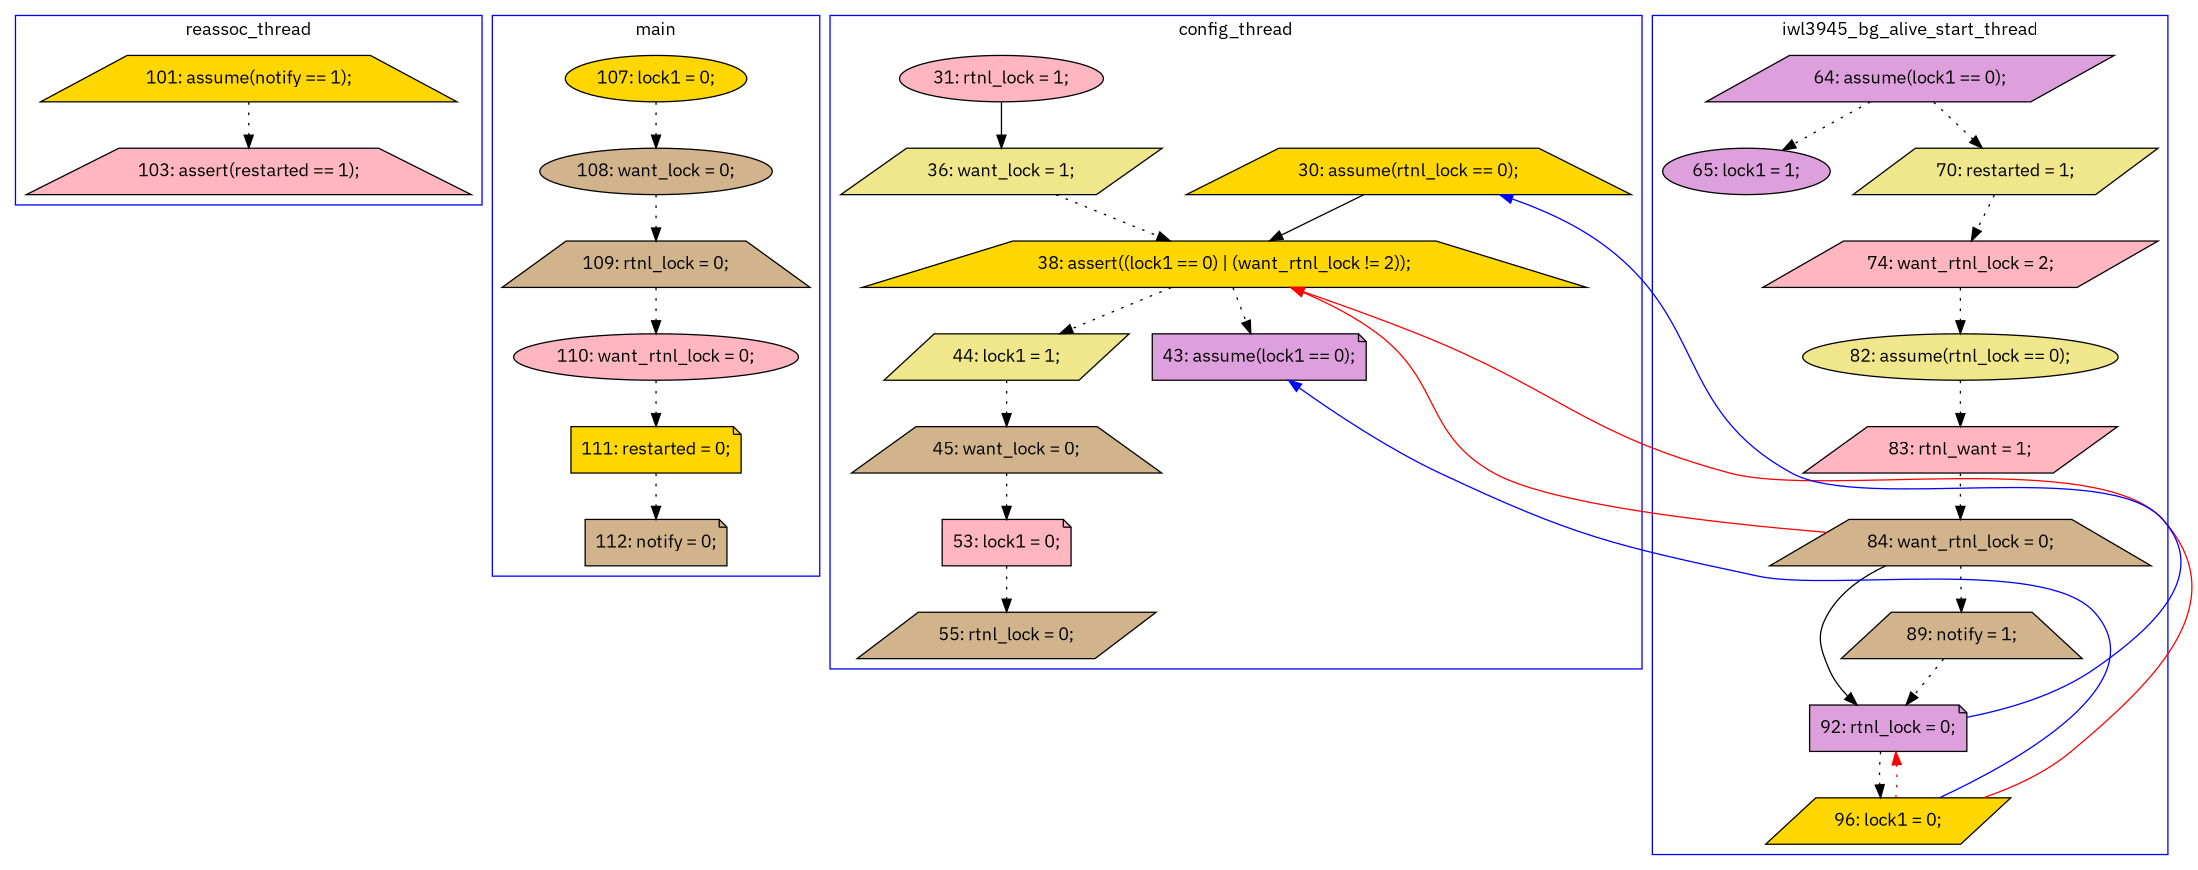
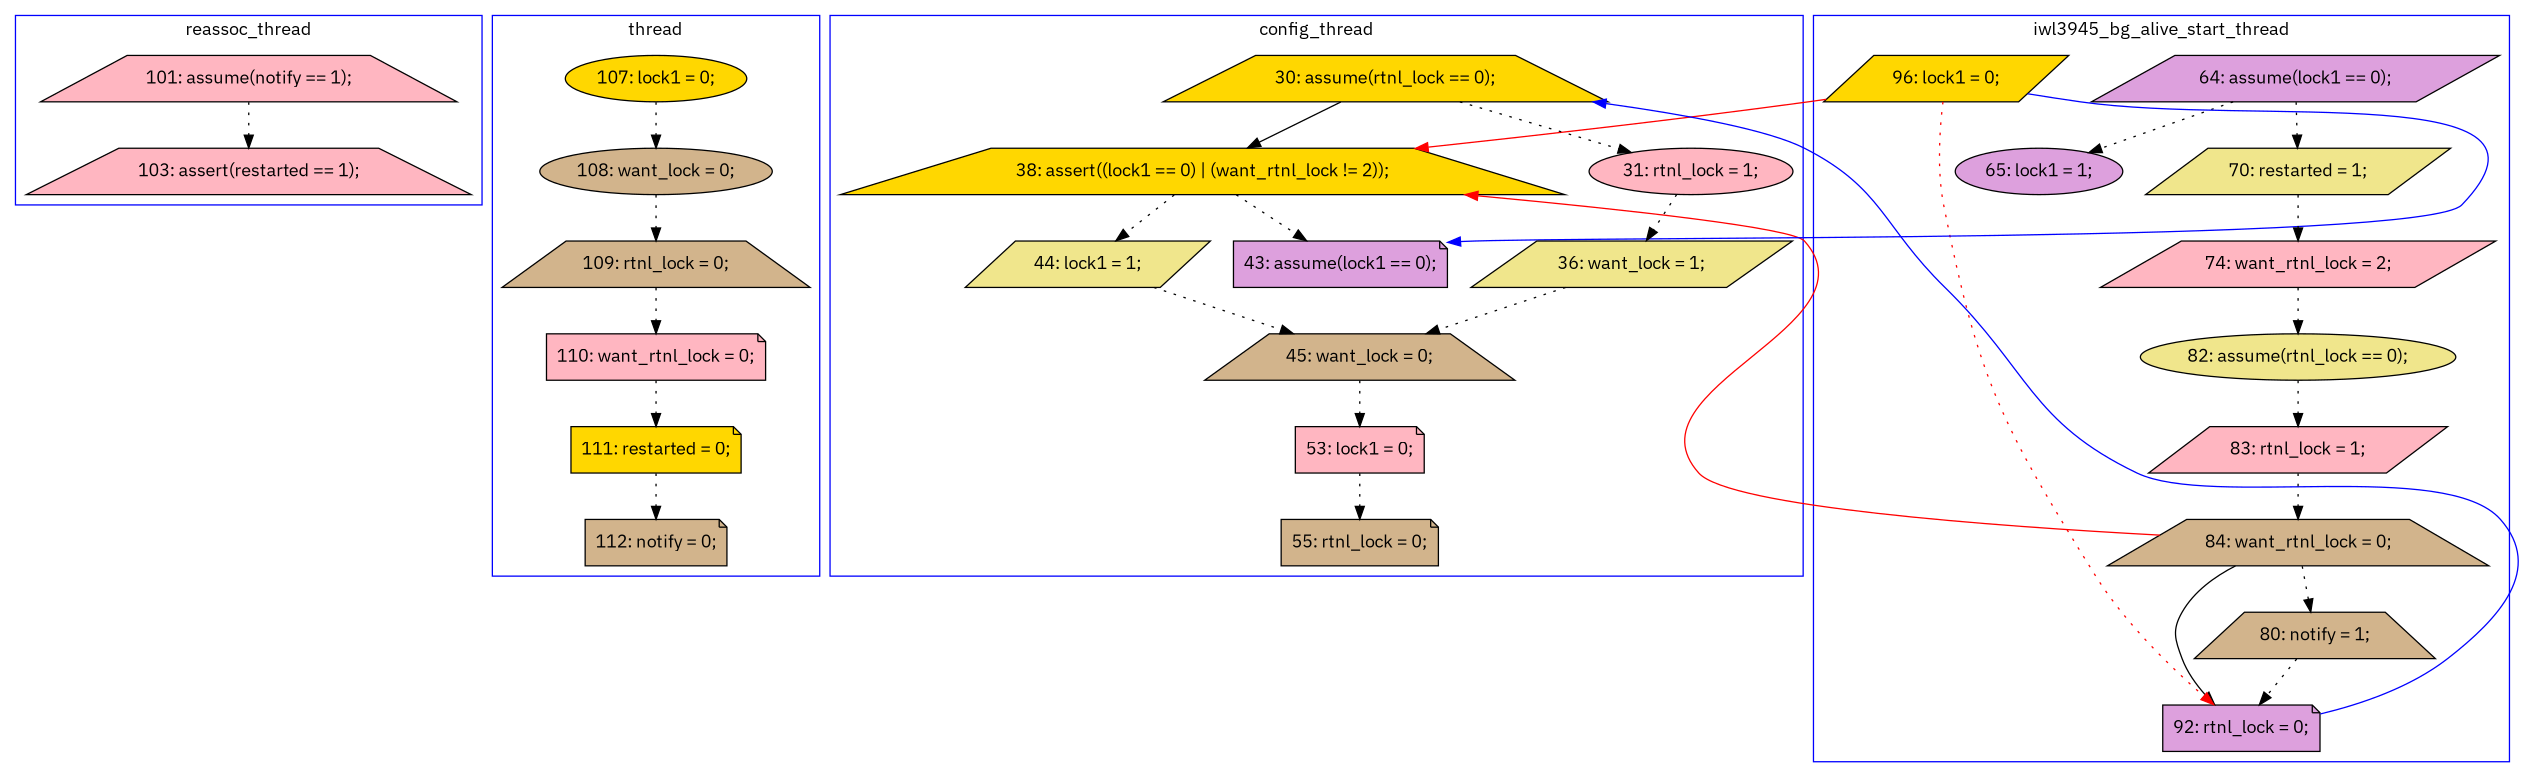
  digraph {
    fontname="IBM Plex Sans"
    node [fillcolor=lightpink fontname="IBM Plex Sans" shape=trapezium style=filled]
    edge [color=black fontname="IBM Plex Sans" style=dotted]
-   n1 [fillcolor=gold label="101: assume(notify == 1);"]
+   n1 [label="101: assume(notify == 1);"]
    n2 [label="103: assert(restarted == 1);"]
    n3 [fillcolor=gold label="107: lock1 = 0;" shape=ellipse]
    n4 [fillcolor=tan label="108: want_lock = 0;" shape=ellipse]
    n5 [fillcolor=gold label="111: restarted = 0;" shape=note]
    n6 [fillcolor=tan label="112: notify = 0;" shape=note]
-   n7 [label="110: want_rtnl_lock = 0;" shape=ellipse]
+   n7 [label="110: want_rtnl_lock = 0;" shape=note]
    n8 [fillcolor=tan label="109: rtnl_lock = 0;"]
    n9 [fillcolor=tan label="84: want_rtnl_lock = 0;"]
    n10 [label="74: want_rtnl_lock = 2;" shape=parallelogram]
    n11 [fillcolor=khaki label="82: assume(rtnl_lock == 0);" shape=ellipse]
    n12 [fillcolor=plum label="64: assume(lock1 == 0);" shape=parallelogram]
    n13 [fillcolor=plum label="65: lock1 = 1;" shape=ellipse]
    n14 [fillcolor=gold label="96: lock1 = 0;" shape=parallelogram]
    n15 [fillcolor=plum label="92: rtnl_lock = 0;" shape=note]
    n16 [fillcolor=khaki label="70: restarted = 1;" shape=parallelogram]
-   n17 [fillcolor=tan label="89: notify = 1;"]
-   n18 [label="83: rtnl_want = 1;" shape=parallelogram]
+   n17 [fillcolor=tan label="80: notify = 1;"]
+   n18 [label="83: rtnl_lock = 1;" shape=parallelogram]
    n19 [label="53: lock1 = 0;" shape=note]
-   n20 [fillcolor=tan label="55: rtnl_lock = 0;" shape=parallelogram]
+   n20 [fillcolor=tan label="55: rtnl_lock = 0;" shape=note]
    n21 [fillcolor=gold label="38: assert((lock1 == 0) | (want_rtnl_lock != 2));"]
    n22 [fillcolor=gold label="30: assume(rtnl_lock == 0);"]
    n23 [label="31: rtnl_lock = 1;" shape=ellipse]
    n24 [fillcolor=khaki label="44: lock1 = 1;" shape=parallelogram]
    n25 [fillcolor=tan label="45: want_lock = 0;"]
    n26 [fillcolor=plum label="43: assume(lock1 == 0);" shape=note]
    n27 [fillcolor=khaki label="36: want_lock = 1;" shape=parallelogram]
    subgraph cluster_1 {
      color=blue
      label=reassoc_thread
      n1
      n2
    }
    subgraph cluster_2 {
      color=blue
-     label=main
+     label=thread
      n3
      n4
      n5
      n6
      n7
      n8
    }
    subgraph cluster_3 {
      color=blue
      label=iwl3945_bg_alive_start_thread
      n9
      n10
      n11
      n12
      n13
      n14
      n15
      n16
      n17
      n18
    }
    subgraph cluster_4 {
      color=blue
      label=config_thread
      n19
      n20
      n21
      n22
      n23
      n24
      n25
      n26
      n27
    }
    n1 -> n2
    n3 -> n4
    n4 -> n8
    n5 -> n6
    n7 -> n5
    n8 -> n7
    n9 -> n15 [color=Black style=""]
    n9 -> n17
    n9 -> n21 [color=Red constraint=false style=""]
    n10 -> n11
    n11 -> n18
    n12 -> n13
    n12 -> n16
    n14 -> n15 [color=red constraint=false]
    n14 -> n21 [color=Red constraint=false style=""]
    n14 -> n26 [color=Blue constraint=false style=""]
-   n15 -> n14
    n15 -> n22 [color=Blue constraint=false style=""]
    n16 -> n10
    n17 -> n15
    n18 -> n9
    n19 -> n20
    n21 -> n24
    n21 -> n26
    n22 -> n21 [color=Black style=""]
-   n23 -> n27 [style=solid]
+   n22 -> n23
+   n23 -> n27
    n24 -> n25
    n25 -> n19
-   n27 -> n21
+   n27 -> n25
  }
